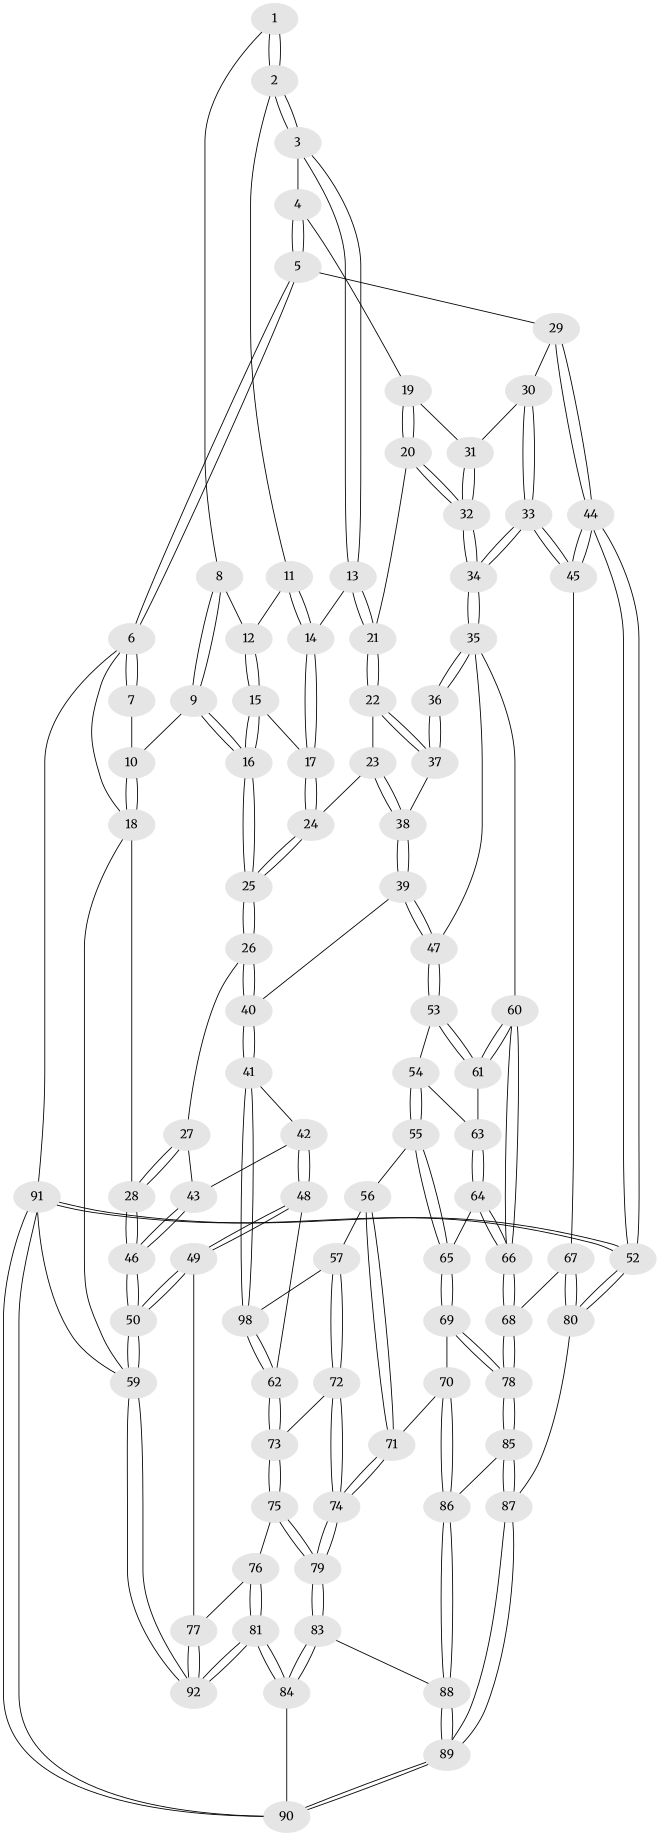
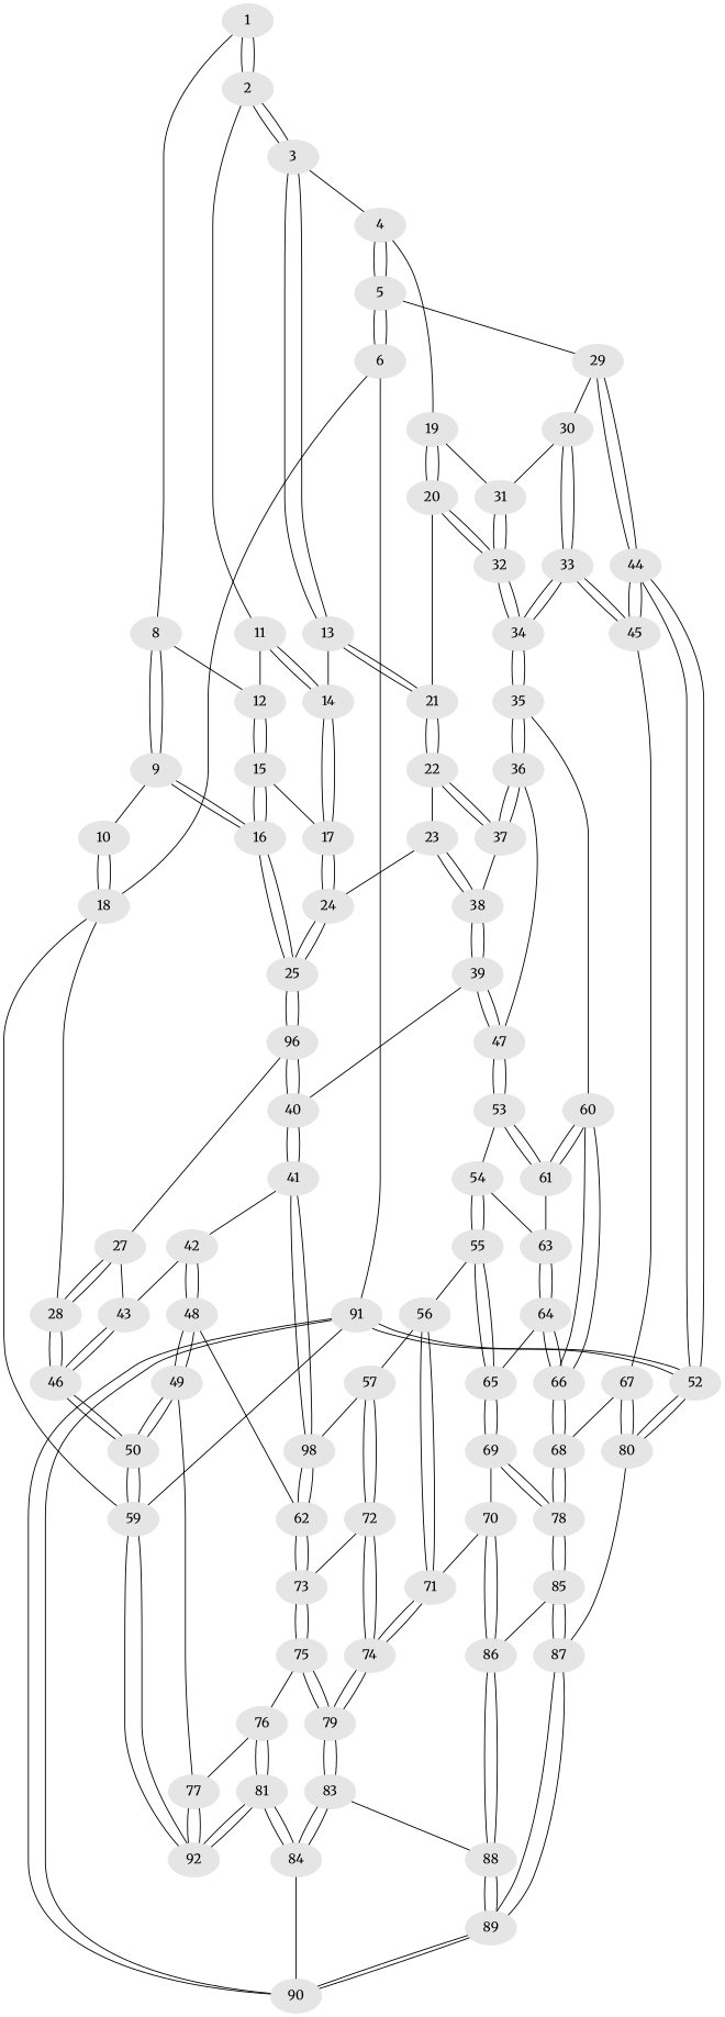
  graph {
    fontname=Merriweather
    node [color=gray90 fontname=Merriweather style=filled]
    edge [fontname=Merriweather]
    1
    2
    8
    3
    11
    9
    12
    4
    13
    14
    5
    19
    21
    6
    29
    20
    31
-   7
    18
    n20 [label=91]
    30
    44
    10
    28
    59
    52
    90
    16
    15
    25
    17
    22
    24
-   26
+   26 [label=96]
    46
    n36 [label=92]
    32
    34
    23
    37
    38
    39
    27
    40
    43
    41
    50
    33
    45
    35
    67
    36
    60
    47
    61
    66
    53
    42
    n59 [label=98]
    48
    62
    49
    80
    68
    54
    77
    73
    87
    55
    63
    56
    65
    64
    57
    71
    69
    72
    74
    75
    78
    70
    85
    86
    88
    79
    76
    83
    81
    84
    89
    1 -- 2
    1 -- 2
    1 -- 8
    2 -- 3
    2 -- 3
    2 -- 11
    8 -- 9
    8 -- 9
    8 -- 12
    3 -- 4
    3 -- 13
    3 -- 13
    11 -- 12
    11 -- 14
    11 -- 14
    9 -- 10
    9 -- 16
    9 -- 16
    12 -- 15
    12 -- 15
    4 -- 5
    4 -- 5
    4 -- 19
    13 -- 14
    13 -- 21
    13 -- 21
    14 -- 17
    14 -- 17
    5 -- 6
    5 -- 6
    5 -- 29
    19 -- 20
    19 -- 20
    19 -- 31
    21 -- 22
    21 -- 22
-   6 -- 7
-   6 -- 7
    6 -- 18
    6 -- n20
    29 -- 30
    29 -- 44
    29 -- 44
    20 -- 21
    20 -- 32
    20 -- 32
    31 -- 32
    31 -- 32
-   7 -- 10
    18 -- 28
    18 -- 59
    n20 -- 59
    n20 -- 52
    n20 -- 52
    n20 -- 90
    n20 -- 90
    30 -- 31
    30 -- 33
    30 -- 33
    44 -- 52
    44 -- 52
    44 -- 45
    44 -- 45
    10 -- 18
    10 -- 18
    28 -- 46
    28 -- 46
    59 -- n36
    59 -- n36
    52 -- 80
    52 -- 80
    16 -- 25
    16 -- 25
    15 -- 16
    15 -- 16
    15 -- 17
    25 -- 26
    25 -- 26
    17 -- 24
    17 -- 24
    22 -- 23
    22 -- 37
    22 -- 37
    24 -- 25
    24 -- 25
    26 -- 27
    26 -- 40
    26 -- 40
    46 -- 50
    46 -- 50
    32 -- 34
    32 -- 34
    34 -- 35
    34 -- 35
    23 -- 24
    23 -- 38
    23 -- 38
    37 -- 38
    38 -- 39
    38 -- 39
    39 -- 40
    39 -- 47
    39 -- 47
    27 -- 28
    27 -- 28
    27 -- 43
    40 -- 41
    40 -- 41
    43 -- 46
    43 -- 46
    41 -- 42
    41 -- n59
    41 -- n59
    50 -- 59
    50 -- 59
    33 -- 34
    33 -- 34
    33 -- 45
    33 -- 45
    45 -- 67
    35 -- 36
    35 -- 36
    35 -- 60
    67 -- 80
    67 -- 80
    67 -- 68
    36 -- 37
    36 -- 37
-   35 -- 47
+   36 -- 47
    60 -- 61
    60 -- 61
    60 -- 66
    60 -- 66
    47 -- 53
    47 -- 53
    61 -- 63
    66 -- 68
    66 -- 68
    53 -- 61
    53 -- 61
    53 -- 54
    42 -- 43
    42 -- 48
    42 -- 48
    n59 -- 62
    n59 -- 62
    48 -- 62
    48 -- 49
    48 -- 49
    62 -- 73
    62 -- 73
    49 -- 50
    49 -- 50
    49 -- 77
    80 -- 87
    68 -- 78
    68 -- 78
    54 -- 55
    54 -- 55
    54 -- 63
    77 -- n36
    77 -- n36
    73 -- 75
    73 -- 75
    87 -- 89
    87 -- 89
    55 -- 56
    55 -- 65
    55 -- 65
    63 -- 64
    63 -- 64
    56 -- 57
    56 -- 71
    56 -- 71
    65 -- 69
    65 -- 69
    64 -- 66
    64 -- 66
    64 -- 65
    57 -- n59
    57 -- 72
    57 -- 72
    71 -- 74
    71 -- 74
    69 -- 78
    69 -- 78
    69 -- 70
    72 -- 73
    72 -- 74
    72 -- 74
    74 -- 79
    74 -- 79
    75 -- 79
    75 -- 79
    75 -- 76
    78 -- 85
    78 -- 85
    70 -- 71
    70 -- 86
    70 -- 86
    85 -- 87
    85 -- 87
    85 -- 86
    86 -- 88
    86 -- 88
    88 -- 89
    88 -- 89
    79 -- 83
    79 -- 83
    76 -- 77
    76 -- 81
    76 -- 81
    83 -- 88
    83 -- 84
    83 -- 84
    81 -- n36
    81 -- n36
    81 -- 84
    81 -- 84
    84 -- 90
    89 -- 90
    89 -- 90
  }
